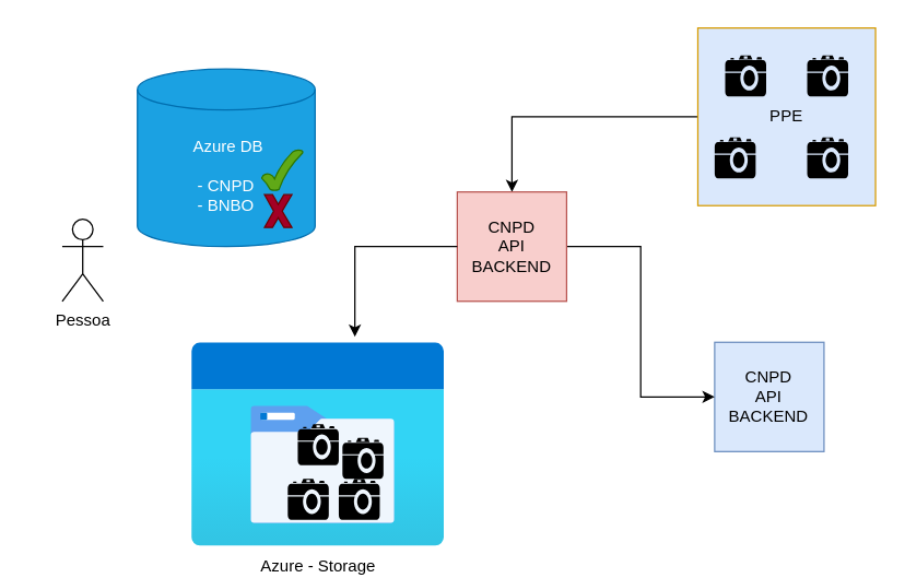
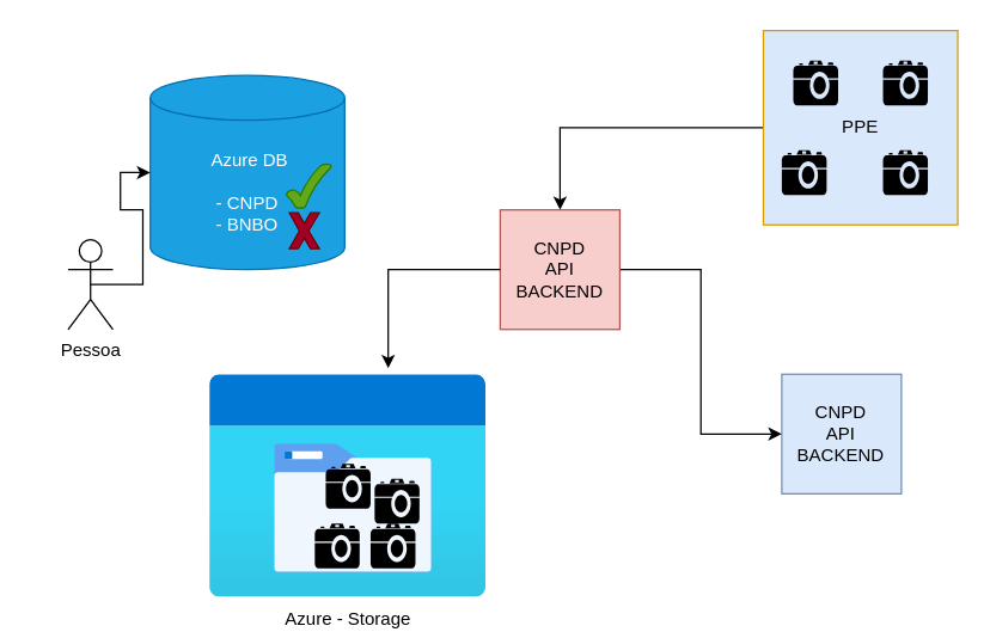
  <mxCell id="0" />
  <mxCell id="1" parent="0" />
  <mxCell id="2" style="edgeStyle=orthogonalEdgeStyle;rounded=0;orthogonalLoop=1;jettySize=auto;html=1;entryX=0.5;entryY=0;entryDx=0;entryDy=0;" edge="1" parent="1" source="3" target="11"><mxGeometry relative="1" as="geometry" /></mxCell>
  <mxCell id="3" value="PPE" style="whiteSpace=wrap;html=1;aspect=fixed;fillColor=#dae8fc;strokeColor=#d79b00;" vertex="1" parent="1"><mxGeometry x="510" y="20" width="130" height="130" as="geometry" /></mxCell>
  <mxCell id="4" value="Azure - Storage" style="image;aspect=fixed;html=1;points=[];align=center;fontSize=12;image=img/lib/azure2/general/Storage_Azure_Files.svg;" vertex="1" parent="1"><mxGeometry x="140" y="250" width="184.62" height="150" as="geometry" /></mxCell>
  <mxCell id="5" value="" style="shape=mxgraph.signs.tech.camera_2;html=1;pointerEvents=1;fillColor=#000000;strokeColor=none;verticalLabelPosition=bottom;verticalAlign=top;align=center;" vertex="1" parent="1"><mxGeometry x="217.31" y="310" width="30" height="30" as="geometry" /></mxCell>
  <mxCell id="6" value="" style="shape=mxgraph.signs.tech.camera_2;html=1;pointerEvents=1;fillColor=#000000;strokeColor=none;verticalLabelPosition=bottom;verticalAlign=top;align=center;" vertex="1" parent="1"><mxGeometry x="250" y="320" width="30" height="30" as="geometry" /></mxCell>
  <mxCell id="7" value="" style="shape=mxgraph.signs.tech.camera_2;html=1;pointerEvents=1;fillColor=#000000;strokeColor=none;verticalLabelPosition=bottom;verticalAlign=top;align=center;" vertex="1" parent="1"><mxGeometry x="210" y="350" width="30" height="30" as="geometry" /></mxCell>
  <mxCell id="8" value="" style="shape=mxgraph.signs.tech.camera_2;html=1;pointerEvents=1;fillColor=#000000;strokeColor=none;verticalLabelPosition=bottom;verticalAlign=top;align=center;" vertex="1" parent="1"><mxGeometry x="247.31" y="350" width="30" height="30" as="geometry" /></mxCell>
  <mxCell id="9" value="&lt;div&gt;CNPD&lt;/div&gt;&lt;div&gt;API&lt;/div&gt;&lt;div&gt;BACKEND&lt;/div&gt;" style="whiteSpace=wrap;html=1;aspect=fixed;fillColor=#dae8fc;strokeColor=#6c8ebf;" vertex="1" parent="1"><mxGeometry x="522.31" y="250" width="80" height="80" as="geometry" /></mxCell>
  <mxCell id="10" style="edgeStyle=orthogonalEdgeStyle;rounded=0;orthogonalLoop=1;jettySize=auto;html=1;entryX=0;entryY=0.5;entryDx=0;entryDy=0;" edge="1" parent="1" source="11" target="9"><mxGeometry relative="1" as="geometry" /></mxCell>
  <mxCell id="11" value="&lt;div&gt;CNPD&lt;/div&gt;&lt;div&gt;API&lt;/div&gt;&lt;div&gt;BACKEND&lt;/div&gt;" style="whiteSpace=wrap;html=1;aspect=fixed;fillColor=#f8cecc;strokeColor=#b85450;" vertex="1" parent="1"><mxGeometry x="334" y="140" width="80" height="80" as="geometry" /></mxCell>
  <mxCell id="12" value="" style="group" vertex="1" connectable="0" parent="1"><mxGeometry x="20" y="50" width="210" height="190" as="geometry" /></mxCell>
  <mxCell id="13" value="&lt;div&gt;&amp;nbsp;Azure DB&lt;/div&gt;&lt;div&gt;&lt;br&gt;&lt;/div&gt;&lt;div&gt;- CNPD&lt;/div&gt;&lt;div&gt;- BNBO&lt;/div&gt;" style="shape=cylinder3;whiteSpace=wrap;html=1;boundedLbl=1;backgroundOutline=1;size=15;fillColor=#1ba1e2;strokeColor=#006EAF;fontColor=#ffffff;" vertex="1" parent="12"><mxGeometry x="80" width="130" height="130" as="geometry" /></mxCell>
  <mxCell id="14" value="Pessoa" style="shape=umlActor;verticalLabelPosition=bottom;verticalAlign=top;html=1;outlineConnect=0;" vertex="1" parent="12"><mxGeometry x="25" y="110" width="30" height="60" as="geometry" /></mxCell>
  <mxCell id="15" value="" style="verticalLabelPosition=bottom;verticalAlign=top;html=1;shape=mxgraph.basic.tick;fillColor=#60a917;fontColor=#ffffff;strokeColor=#2D7600;" vertex="1" parent="12"><mxGeometry x="171" y="59" width="30" height="30" as="geometry" /></mxCell>
  <mxCell id="16" value="" style="verticalLabelPosition=bottom;verticalAlign=top;html=1;shape=mxgraph.basic.x;fillColor=#a20025;fontColor=#ffffff;strokeColor=#6F0000;" vertex="1" parent="12"><mxGeometry x="173" y="92" width="20" height="24" as="geometry" /></mxCell>
+ <mxCell id="17" style="edgeStyle=orthogonalEdgeStyle;rounded=0;orthogonalLoop=1;jettySize=auto;html=1;exitX=0.5;exitY=0.5;exitDx=0;exitDy=0;exitPerimeter=0;" edge="1" parent="12" source="14" target="13"><mxGeometry relative="1" as="geometry" /></mxCell>
  <mxCell id="18" value="" style="shape=mxgraph.signs.tech.camera_2;html=1;pointerEvents=1;fillColor=#000000;strokeColor=none;verticalLabelPosition=bottom;verticalAlign=top;align=center;" vertex="1" parent="1"><mxGeometry x="590" y="40" width="30" height="30" as="geometry" /></mxCell>
  <mxCell id="19" value="" style="shape=mxgraph.signs.tech.camera_2;html=1;pointerEvents=1;fillColor=#000000;strokeColor=none;verticalLabelPosition=bottom;verticalAlign=top;align=center;" vertex="1" parent="1"><mxGeometry x="530" y="40" width="30" height="30" as="geometry" /></mxCell>
  <mxCell id="20" value="" style="shape=mxgraph.signs.tech.camera_2;html=1;pointerEvents=1;fillColor=#000000;strokeColor=none;verticalLabelPosition=bottom;verticalAlign=top;align=center;" vertex="1" parent="1"><mxGeometry x="590" y="100" width="30" height="30" as="geometry" /></mxCell>
  <mxCell id="21" value="" style="shape=mxgraph.signs.tech.camera_2;html=1;pointerEvents=1;fillColor=#000000;strokeColor=none;verticalLabelPosition=bottom;verticalAlign=top;align=center;" vertex="1" parent="1"><mxGeometry x="522.31" y="100" width="30" height="30" as="geometry" /></mxCell>
  <mxCell id="22" style="edgeStyle=orthogonalEdgeStyle;rounded=0;orthogonalLoop=1;jettySize=auto;html=1;entryX=0.645;entryY=-0.027;entryDx=0;entryDy=0;entryPerimeter=0;" edge="1" parent="1" source="11" target="4"><mxGeometry relative="1" as="geometry" /></mxCell>
